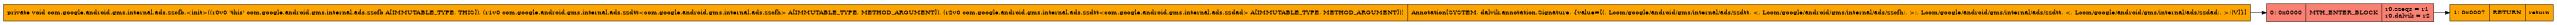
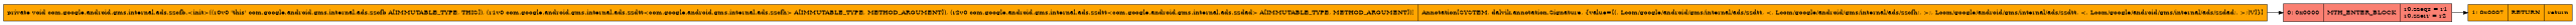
  digraph {
    rankdir=LR
    node [shape=record style=filled fillcolor=orange]
-   n1 [label="{0\:\ 0x0000|MTH_ENTER_BLOCK\l|r0.zzeqs = r1\lr0.dalvik = r2\l}" fillcolor=salmon]
+   n1 [label="{0\:\ 0x0000|MTH_ENTER_BLOCK\l|r0.zzeqs = r1\lr0.zzerr = r2\l}" fillcolor=salmon]
    n2 [label="{1\:\ 0x0007|RETURN\l|return\l}"]
    n3 [label="{private void com.google.android.gms.internal.ads.zzcfb.\<init\>((r0v0 'this' com.google.android.gms.internal.ads.zzcfb A[IMMUTABLE_TYPE, THIS]), (r1v0 com.google.android.gms.internal.ads.zzdtt\<com.google.android.gms.internal.ads.zzcfh\> A[IMMUTABLE_TYPE, METHOD_ARGUMENT]), (r2v0 com.google.android.gms.internal.ads.zzdtt\<com.google.android.gms.internal.ads.zzdad\> A[IMMUTABLE_TYPE, METHOD_ARGUMENT]))  | Annotation[SYSTEM, dalvik.annotation.Signature, \{value=[(, Lcom\/google\/android\/gms\/internal\/ads\/zzdtt, \<, Lcom\/google\/android\/gms\/internal\/ads\/zzcfh;, \>;, Lcom\/google\/android\/gms\/internal\/ads\/zzdtt, \<, Lcom\/google\/android\/gms\/internal\/ads\/zzdad;, \>;)V]\}]\l}"]
    n1 -> n2
    n3 -> n1
  }
